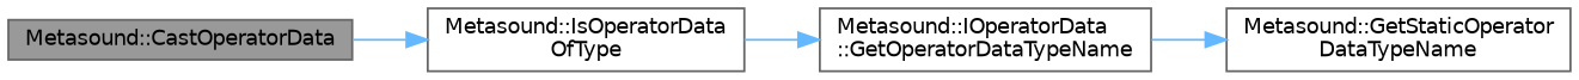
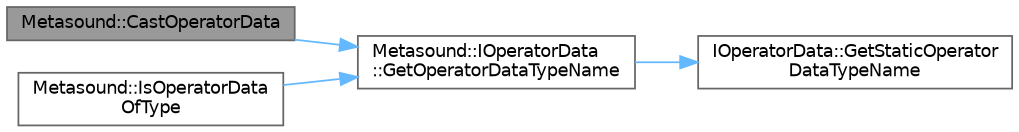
  digraph {
    rankdir=LR
    node [color=grey40 fillcolor=white fontname=Helvetica fontsize=10 shape=box style=filled]
    edge [color=steelblue1 fontname=Helvetica fontsize=10 labelfontname=Helvetica labelfontsize=10 style=solid]
    n1 [color=gray40 fillcolor=grey60 fontcolor=black height=0.2 label="Metasound::CastOperatorData" width=0.4]
    n2 [height=0.2 label="Metasound::IsOperatorData\lOfType" width=0.4]
    n3 [height=0.2 label="Metasound::IOperatorData\l::GetOperatorDataTypeName" width=0.4]
-   n4 [height=0.2 label="Metasound::GetStaticOperator\lDataTypeName" width=0.4]
-   n1 -> n2
+   n4 [height=0.2 label="IOperatorData::GetStaticOperator\lDataTypeName" width=0.4]
+   n1 -> n3
    n2 -> n3
    n3 -> n4
  }
